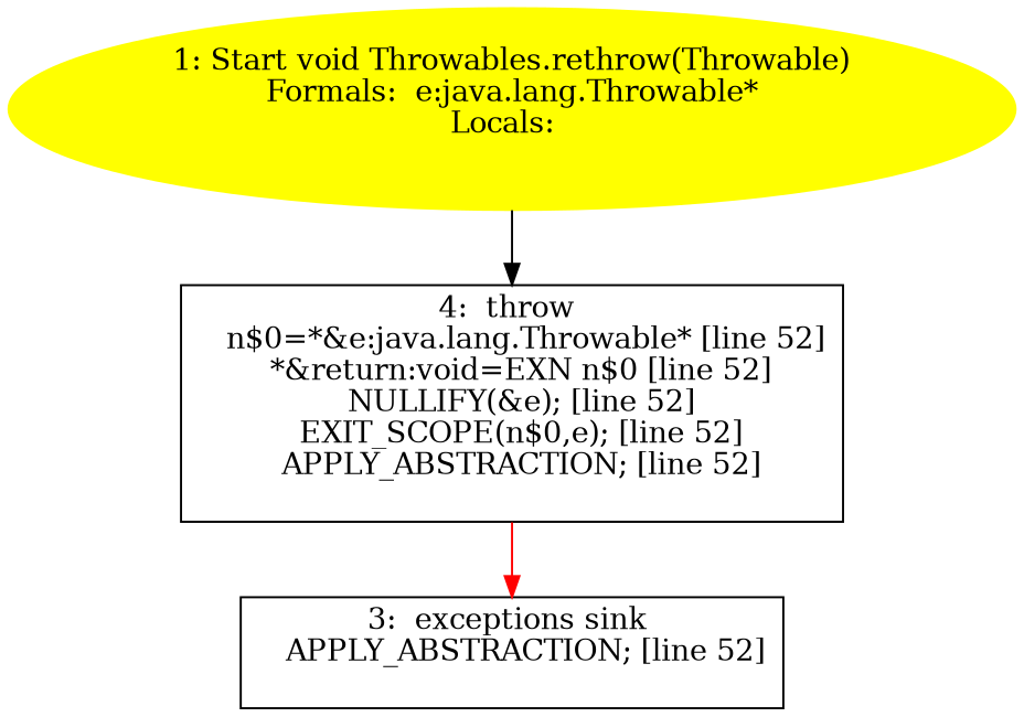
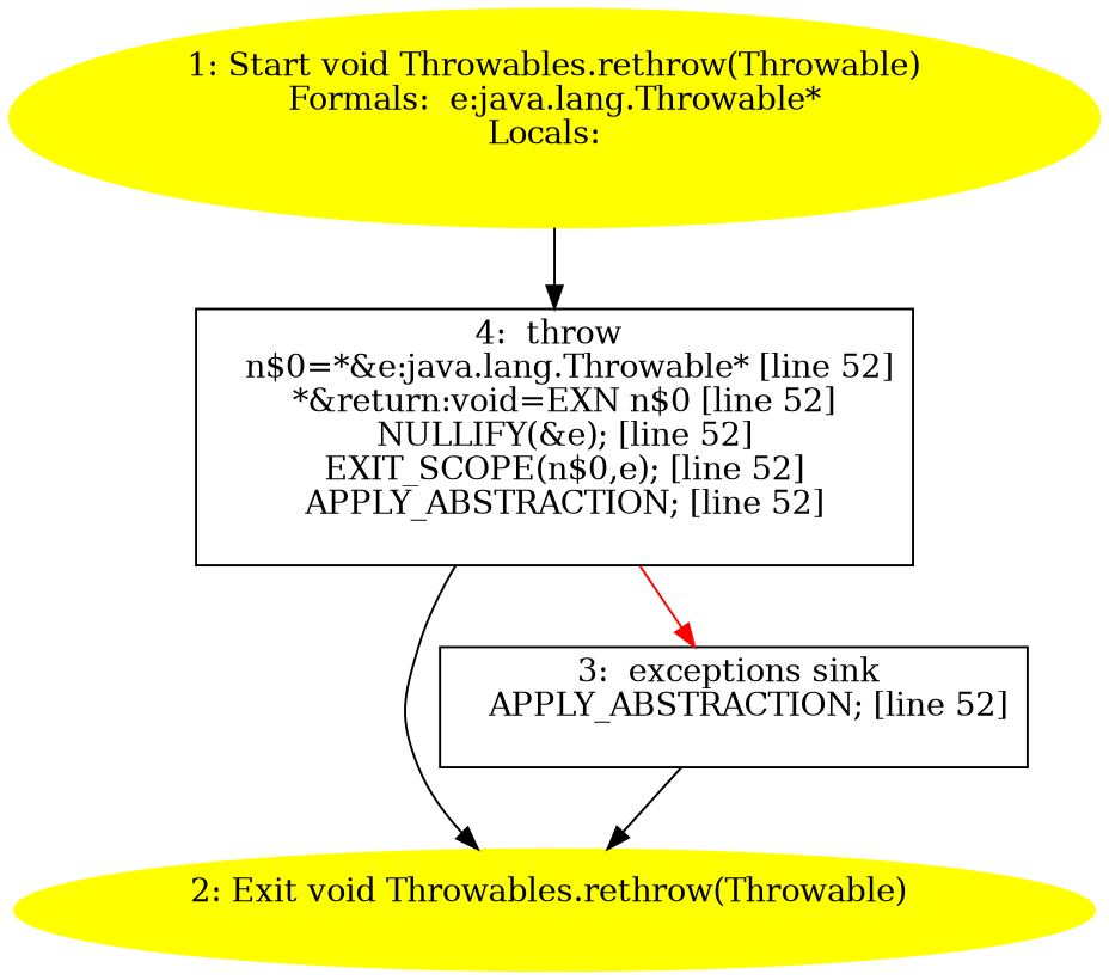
  digraph {
    n1 [color=yellow label="1: Start void Throwables.rethrow(Throwable)\nFormals:  e:java.lang.Throwable*\nLocals:  \n  " style=filled]
    n2 [label="4:  throw \n   n$0=*&e:java.lang.Throwable* [line 52]\n  *&return:void=EXN n$0 [line 52]\n  NULLIFY(&e); [line 52]\n  EXIT_SCOPE(n$0,e); [line 52]\n  APPLY_ABSTRACTION; [line 52]\n " shape=box]
+   n3 [color=yellow label="2: Exit void Throwables.rethrow(Throwable) \n  " style=filled]
    n4 [label="3:  exceptions sink \n   APPLY_ABSTRACTION; [line 52]\n " shape=box]
    n1 -> n2
+   n2 -> n3
    n2 -> n4 [color=red]
+   n4 -> n3
  }
